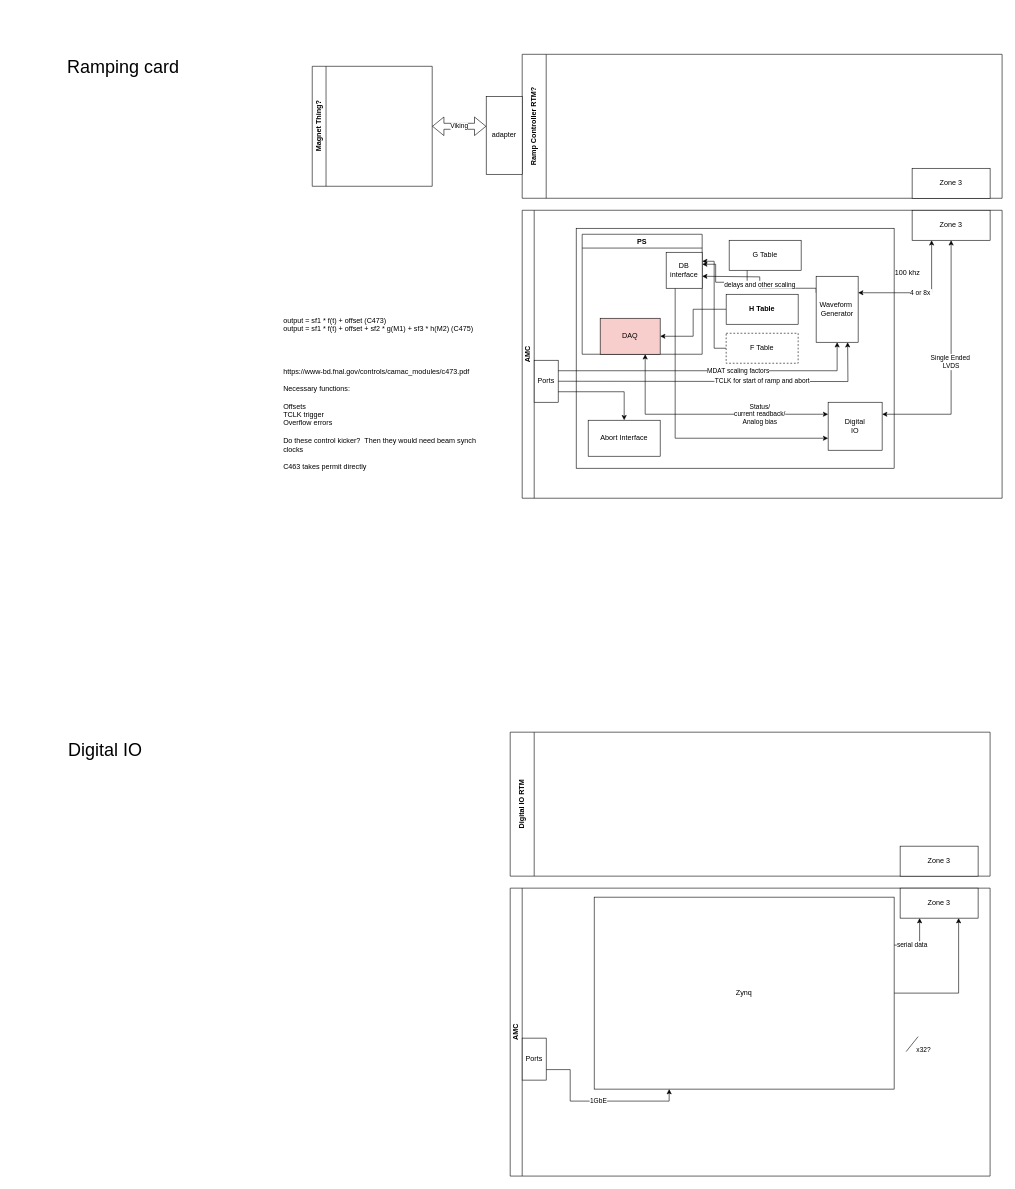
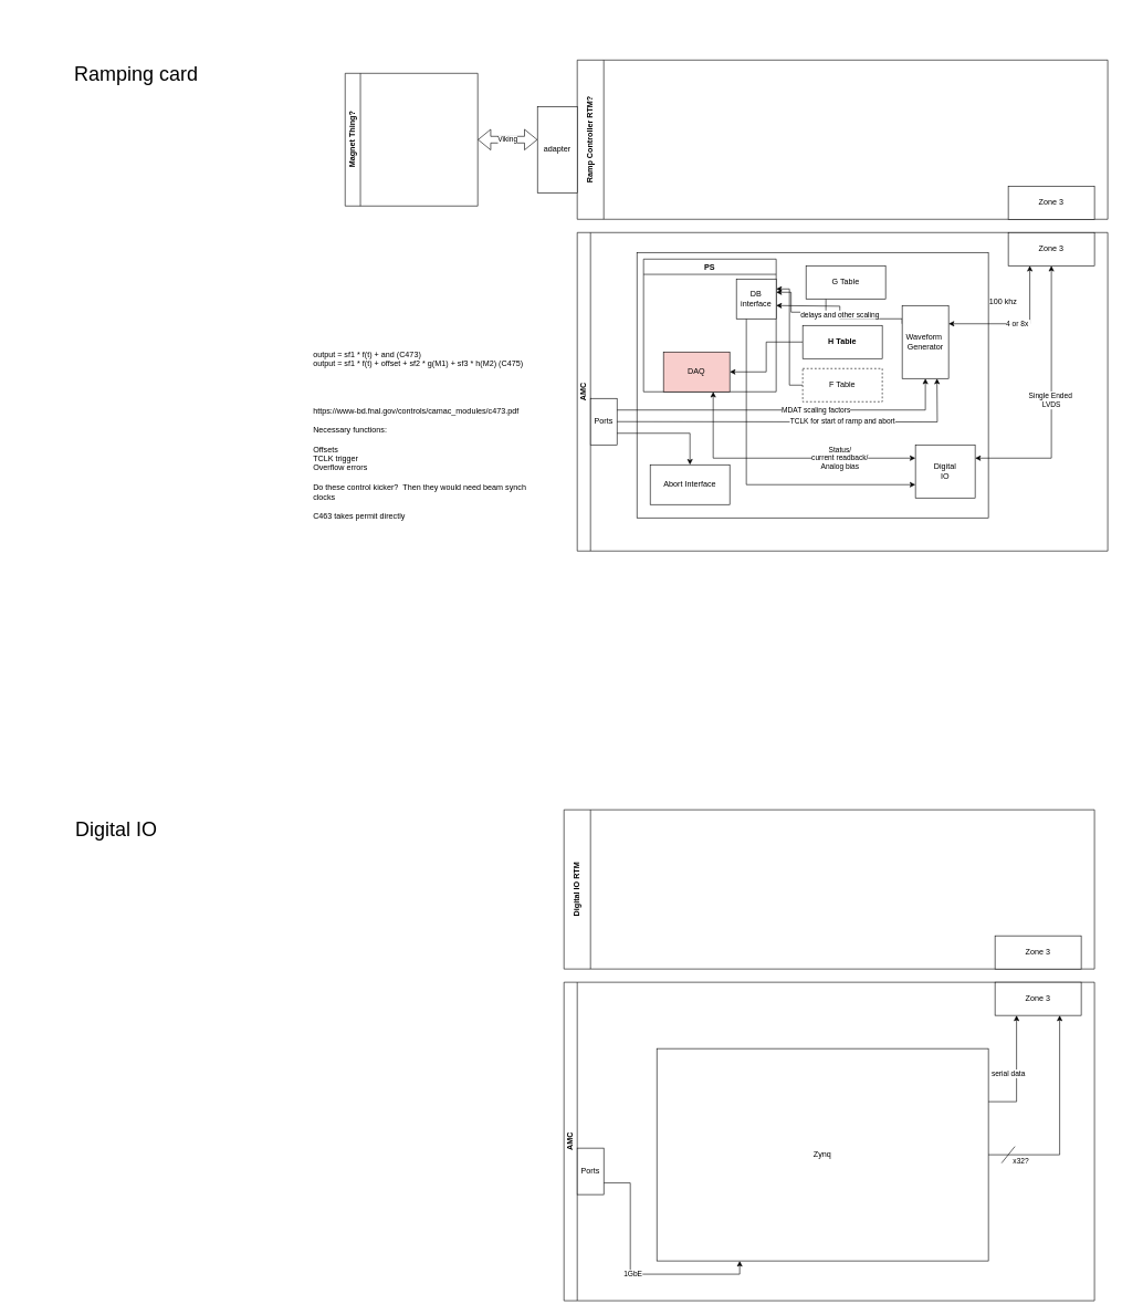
  <mxCell id="0" />
  <mxCell id="1" parent="0" />
  <mxCell id="2" value="AMC" style="swimlane;horizontal=0;whiteSpace=wrap;html=1;startSize=20;" parent="1" vertex="1"><mxGeometry x="870" y="350" width="800" height="480" as="geometry" /></mxCell>
  <mxCell id="3" value="Zone 3" style="rounded=0;whiteSpace=wrap;html=1;" parent="2" vertex="1"><mxGeometry x="650" width="130" height="50" as="geometry" /></mxCell>
  <mxCell id="4" value="Ports" style="rounded=0;whiteSpace=wrap;html=1;" parent="2" vertex="1"><mxGeometry x="20" y="250" width="40" height="70" as="geometry" /></mxCell>
  <mxCell id="5" value="updates at 100 khz" style="text;whiteSpace=wrap;" parent="2" vertex="1"><mxGeometry x="560" y="90" width="110" height="50" as="geometry" /></mxCell>
  <mxCell id="6" value="Ramp Controller RTM?" style="swimlane;horizontal=0;whiteSpace=wrap;html=1;startSize=40;" parent="1" vertex="1"><mxGeometry x="870" y="90" width="800" height="240" as="geometry" /></mxCell>
  <mxCell id="7" value="Zone 3" style="rounded=0;whiteSpace=wrap;html=1;" parent="6" vertex="1"><mxGeometry x="650" y="190" width="130" height="50" as="geometry" /></mxCell>
  <mxCell id="8" value="" style="rounded=0;whiteSpace=wrap;html=1;" parent="1" vertex="1"><mxGeometry x="960" y="380" width="530" height="400" as="geometry" /></mxCell>
  <mxCell id="9" style="edgeStyle=orthogonalEdgeStyle;rounded=0;orthogonalLoop=1;jettySize=auto;html=1;exitX=0.25;exitY=1;exitDx=0;exitDy=0;entryX=1;entryY=0.25;entryDx=0;entryDy=0;" parent="1" source="10" target="11" edge="1"><mxGeometry relative="1" as="geometry" /></mxCell>
  <mxCell id="10" value="G Table" style="rounded=0;whiteSpace=wrap;html=1;" parent="1" vertex="1"><mxGeometry x="1215" y="400" width="120" height="50" as="geometry" /></mxCell>
  <mxCell id="11" value="PS" style="swimlane;whiteSpace=wrap;html=1;" parent="1" vertex="1"><mxGeometry x="970" y="390" width="200" height="200" as="geometry" /></mxCell>
  <mxCell id="12" style="edgeStyle=orthogonalEdgeStyle;rounded=0;orthogonalLoop=1;jettySize=auto;html=1;exitX=0;exitY=0.5;exitDx=0;exitDy=0;" parent="1" source="13" target="31" edge="1"><mxGeometry relative="1" as="geometry" /></mxCell>
  <mxCell id="13" value="H Table" style="rounded=0;whiteSpace=wrap;html=1;fontStyle=1" parent="1" vertex="1"><mxGeometry x="1210" y="490" width="120" height="50" as="geometry" /></mxCell>
  <mxCell id="14" style="edgeStyle=orthogonalEdgeStyle;rounded=0;orthogonalLoop=1;jettySize=auto;html=1;exitX=0;exitY=0.5;exitDx=0;exitDy=0;entryX=1;entryY=0.25;entryDx=0;entryDy=0;" parent="1" source="15" target="17" edge="1"><mxGeometry relative="1" as="geometry" /></mxCell>
  <mxCell id="15" value="F Table" style="rounded=0;whiteSpace=wrap;html=1;dashed=1;" parent="1" vertex="1"><mxGeometry x="1210" y="555" width="120" height="50" as="geometry" /></mxCell>
  <mxCell id="16" style="edgeStyle=orthogonalEdgeStyle;rounded=0;orthogonalLoop=1;jettySize=auto;html=1;exitX=0.25;exitY=1;exitDx=0;exitDy=0;entryX=0;entryY=0.75;entryDx=0;entryDy=0;" parent="1" source="17" target="29" edge="1"><mxGeometry relative="1" as="geometry" /></mxCell>
  <mxCell id="17" value="DB interface" style="rounded=0;whiteSpace=wrap;html=1;" parent="1" vertex="1"><mxGeometry x="1110" y="420" width="60" height="60" as="geometry" /></mxCell>
  <mxCell id="18" value="delays and other scaling" style="edgeStyle=orthogonalEdgeStyle;rounded=0;orthogonalLoop=1;jettySize=auto;html=1;exitX=0;exitY=0.25;exitDx=0;exitDy=0;" parent="1" source="19" edge="1"><mxGeometry x="-0.004" relative="1" as="geometry"><mxPoint x="1170" y="460" as="targetPoint" /><Array as="points"><mxPoint x="1360" y="480" /><mxPoint x="1266" y="480" /><mxPoint x="1266" y="461" /><mxPoint x="1170" y="461" /></Array><mxPoint as="offset" /></mxGeometry></mxCell>
  <mxCell id="19" value="Waveform&amp;nbsp;&lt;br&gt;Generator" style="rounded=0;whiteSpace=wrap;html=1;" parent="1" vertex="1"><mxGeometry x="1360" y="460" width="70" height="110" as="geometry" /></mxCell>
- <mxCell id="20" value="output = sf1 * f(t) + offset (C473)&#10;output = sf1 * f(t) + offset + sf2 * g(M1) + sf3 * h(M2) (C475)" style="text;whiteSpace=wrap;" parent="1" vertex="1"><mxGeometry x="470" y="520" width="350" height="50" as="geometry" /></mxCell>
+ <mxCell id="20" value="output = sf1 * f(t) + and (C473)&#10;output = sf1 * f(t) + offset + sf2 * g(M1) + sf3 * h(M2) (C475)" style="text;whiteSpace=wrap;" parent="1" vertex="1"><mxGeometry x="470" y="520" width="350" height="50" as="geometry" /></mxCell>
  <mxCell id="21" value="4 or 8x&amp;nbsp;" style="edgeStyle=orthogonalEdgeStyle;rounded=0;orthogonalLoop=1;jettySize=auto;html=1;exitX=1;exitY=0.25;exitDx=0;exitDy=0;entryX=0.25;entryY=1;entryDx=0;entryDy=0;startArrow=classic;startFill=1;" parent="1" source="19" target="3" edge="1"><mxGeometry relative="1" as="geometry" /></mxCell>
  <mxCell id="22" value="MDAT scaling factors" style="edgeStyle=orthogonalEdgeStyle;rounded=0;orthogonalLoop=1;jettySize=auto;html=1;exitX=1;exitY=0.25;exitDx=0;exitDy=0;entryX=0.5;entryY=1;entryDx=0;entryDy=0;" parent="1" source="4" target="19" edge="1"><mxGeometry x="0.171" relative="1" as="geometry"><mxPoint as="offset" /></mxGeometry></mxCell>
  <mxCell id="23" value="https://www-bd.fnal.gov/controls/camac_modules/c473.pdf&#10;&#10;Necessary functions: &#10;&#10;Offsets&#10;TCLK trigger&#10;Overflow errors&#10;&#10;Do these control kicker?  Then they would need beam synch clocks&#10;&#10;C463 takes permit directly&#10;&#10;&#10;" style="text;whiteSpace=wrap;" parent="1" vertex="1"><mxGeometry x="470" y="605" width="350" height="50" as="geometry" /></mxCell>
  <mxCell id="24" value="TCLK for start of ramp and abort" style="edgeStyle=orthogonalEdgeStyle;rounded=0;orthogonalLoop=1;jettySize=auto;html=1;exitX=1;exitY=0.5;exitDx=0;exitDy=0;entryX=0.75;entryY=1;entryDx=0;entryDy=0;" parent="1" edge="1"><mxGeometry x="0.24" relative="1" as="geometry"><mxPoint x="930" y="635" as="sourcePoint" /><mxPoint x="1412.5" y="570" as="targetPoint" /><mxPoint as="offset" /></mxGeometry></mxCell>
  <mxCell id="25" value="Magnet Thing?" style="swimlane;horizontal=0;whiteSpace=wrap;html=1;" parent="1" vertex="1"><mxGeometry x="520" y="110" width="200" height="200" as="geometry" /></mxCell>
  <mxCell id="26" value="Viking" style="shape=flexArrow;endArrow=classic;startArrow=classic;html=1;rounded=0;" parent="1" edge="1"><mxGeometry width="100" height="100" relative="1" as="geometry"><mxPoint x="720" y="210" as="sourcePoint" /><mxPoint x="810" y="210" as="targetPoint" /></mxGeometry></mxCell>
  <mxCell id="27" value="adapter" style="rounded=0;whiteSpace=wrap;html=1;" parent="1" vertex="1"><mxGeometry x="810" y="160" width="60" height="130" as="geometry" /></mxCell>
  <mxCell id="28" value="Status/&lt;br&gt;current readback/&lt;br&gt;Analog bias" style="edgeStyle=orthogonalEdgeStyle;rounded=0;orthogonalLoop=1;jettySize=auto;html=1;exitX=0;exitY=0.25;exitDx=0;exitDy=0;entryX=0.75;entryY=1;entryDx=0;entryDy=0;startArrow=classic;startFill=1;" parent="1" source="29" target="31" edge="1"><mxGeometry x="-0.435" relative="1" as="geometry"><mxPoint as="offset" /></mxGeometry></mxCell>
  <mxCell id="29" value="Digital&lt;br&gt;IO" style="rounded=0;whiteSpace=wrap;html=1;" parent="1" vertex="1"><mxGeometry x="1380" y="670" width="90" height="80" as="geometry" /></mxCell>
  <mxCell id="30" value="Single Ended&amp;nbsp;&lt;br&gt;LVDS" style="edgeStyle=orthogonalEdgeStyle;rounded=0;orthogonalLoop=1;jettySize=auto;html=1;exitX=0.5;exitY=1;exitDx=0;exitDy=0;entryX=1;entryY=0.25;entryDx=0;entryDy=0;startArrow=classic;startFill=1;" parent="1" source="3" target="29" edge="1"><mxGeometry relative="1" as="geometry" /></mxCell>
  <mxCell id="31" value="DAQ" style="rounded=0;whiteSpace=wrap;html=1;fillColor=#f8cecc;" parent="1" vertex="1"><mxGeometry x="1000" y="530" width="100" height="60" as="geometry" /></mxCell>
  <mxCell id="32" value="Abort Interface" style="rounded=0;whiteSpace=wrap;html=1;" parent="1" vertex="1"><mxGeometry x="980" y="700" width="120" height="60" as="geometry" /></mxCell>
  <mxCell id="33" style="edgeStyle=orthogonalEdgeStyle;rounded=0;orthogonalLoop=1;jettySize=auto;html=1;exitX=1;exitY=0.75;exitDx=0;exitDy=0;entryX=0.5;entryY=0;entryDx=0;entryDy=0;" parent="1" source="4" target="32" edge="1"><mxGeometry relative="1" as="geometry" /></mxCell>
  <mxCell id="34" value="Ramping card" style="text;html=1;align=center;verticalAlign=middle;whiteSpace=wrap;rounded=0;fontSize=30;" vertex="1" parent="1"><mxGeometry x="50" width="310" height="180" as="geometry" y="20" /></mxCell>
  <mxCell id="35" value="AMC" style="swimlane;horizontal=0;whiteSpace=wrap;html=1;startSize=20;" vertex="1" parent="1"><mxGeometry y="1480" width="800" height="480" as="geometry" x="850" /></mxCell>
  <mxCell id="36" value="Zone 3" style="rounded=0;whiteSpace=wrap;html=1;" vertex="1" parent="35"><mxGeometry x="650" width="130" height="50" as="geometry" /></mxCell>
  <mxCell id="37" value="1GbE" style="edgeStyle=orthogonalEdgeStyle;rounded=0;orthogonalLoop=1;jettySize=auto;html=1;exitX=1;exitY=0.75;exitDx=0;exitDy=0;entryX=0.25;entryY=1;entryDx=0;entryDy=0;" edge="1" parent="35" source="38" target="41"><mxGeometry relative="1" as="geometry" /></mxCell>
  <mxCell id="38" value="Ports" style="rounded=0;whiteSpace=wrap;html=1;" vertex="1" parent="35"><mxGeometry x="20" y="250" width="40" height="70" as="geometry" /></mxCell>
  <mxCell id="39" value="serial data" style="edgeStyle=orthogonalEdgeStyle;rounded=0;orthogonalLoop=1;jettySize=auto;html=1;exitX=1;exitY=0.25;exitDx=0;exitDy=0;entryX=0.25;entryY=1;entryDx=0;entryDy=0;" edge="1" parent="35" source="41" target="36"><mxGeometry x="-0.014" y="13" relative="1" as="geometry"><mxPoint as="offset" /></mxGeometry></mxCell>
  <mxCell id="40" style="edgeStyle=orthogonalEdgeStyle;rounded=0;orthogonalLoop=1;jettySize=auto;html=1;exitX=1;exitY=0.5;exitDx=0;exitDy=0;entryX=0.75;entryY=1;entryDx=0;entryDy=0;" edge="1" parent="35" source="41" target="36"><mxGeometry relative="1" as="geometry" /></mxCell>
- <mxCell id="41" value="Zynq" style="rounded=0;whiteSpace=wrap;html=1;" vertex="1" parent="35"><mxGeometry x="140" y="15" width="500" height="320" as="geometry" /></mxCell>
+ <mxCell id="41" value="Zynq" style="rounded=0;whiteSpace=wrap;html=1;" vertex="1" parent="35"><mxGeometry x="140" y="100" width="500" height="320" as="geometry" /></mxCell>
  <mxCell id="42" value="x32?" style="endArrow=none;html=1;rounded=0;" edge="1" parent="35"><mxGeometry x="0.231" y="-21" width="50" height="50" relative="1" as="geometry"><mxPoint x="660" y="272.5" as="sourcePoint" /><mxPoint x="680" y="247.5" as="targetPoint" /><mxPoint as="offset" /></mxGeometry></mxCell>
  <mxCell id="43" value="Digital IO RTM" style="swimlane;horizontal=0;whiteSpace=wrap;html=1;startSize=40;" vertex="1" parent="1"><mxGeometry y="1220" width="800" height="240" as="geometry" x="850" /></mxCell>
  <mxCell id="44" value="Zone 3" style="rounded=0;whiteSpace=wrap;html=1;" vertex="1" parent="43"><mxGeometry x="650" y="190" width="130" height="50" as="geometry" /></mxCell>
  <mxCell id="45" value="Digital IO" style="text;html=1;align=center;verticalAlign=middle;whiteSpace=wrap;rounded=0;fontSize=30;" vertex="1" parent="1"><mxGeometry x="20" y="1160" width="310" height="180" as="geometry" /></mxCell>
